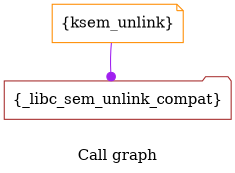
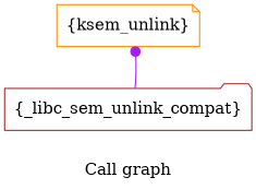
  digraph {
    label="Call graph"
    n1 [label="{ksem_unlink}" color=darkorange shape=note]
    n2 [label="{_libc_sem_unlink_compat}" color=brown shape=folder]
-   n1 -> n2 [color=purple arrowhead=dot]
+   n2 -> n1 [color=purple arrowhead=dot]
  }
